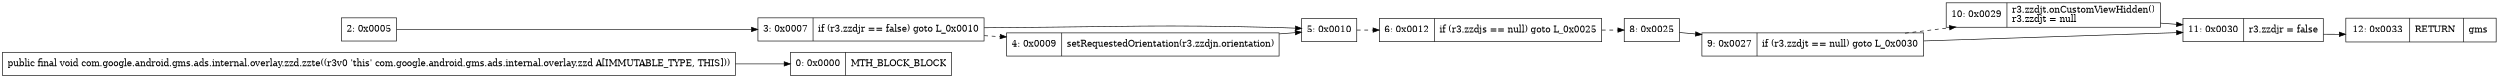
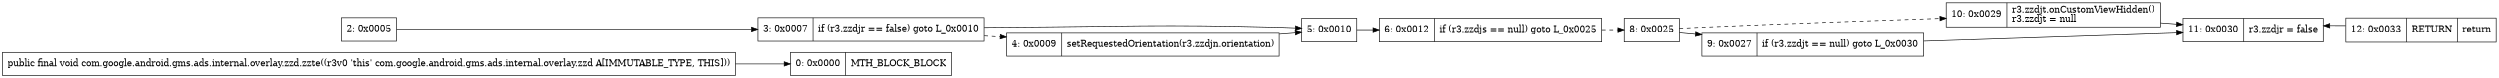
  digraph {
    rankdir=LR
    node [shape=record]
    n1 [label="{0\:\ 0x0000|MTH_BLOCK_BLOCK\l}"]
    n2 [label="{2\:\ 0x0005}"]
    n3 [label="{3\:\ 0x0007|if (r3.zzdjr == false) goto L_0x0010\l}"]
    n4 [label="{5\:\ 0x0010}"]
    n5 [label="{6\:\ 0x0012|if (r3.zzdjs == null) goto L_0x0025\l}"]
    n6 [label="{4\:\ 0x0009|setRequestedOrientation(r3.zzdjn.orientation)\l}"]
    n7 [label="{8\:\ 0x0025}"]
    n8 [label="{9\:\ 0x0027|if (r3.zzdjt == null) goto L_0x0030\l}"]
    n9 [label="{10\:\ 0x0029|r3.zzdjt.onCustomViewHidden()\lr3.zzdjt = null\l}"]
    n10 [label="{11\:\ 0x0030|r3.zzdjr = false\l}"]
-   n11 [label="{12\:\ 0x0033|RETURN\l|gms\l}"]
+   n11 [label="{12\:\ 0x0033|RETURN\l|return\l}"]
    n12 [label="{public final void com.google.android.gms.ads.internal.overlay.zzd.zzte((r3v0 'this' com.google.android.gms.ads.internal.overlay.zzd A[IMMUTABLE_TYPE, THIS])) }"]
    n2 -> n3
    n3 -> n4
    n3 -> n6 [style=dashed]
-   n4 -> n5 [style=dashed]
+   n4 -> n5
    n5 -> n7 [style=dashed]
    n6 -> n4
    n7 -> n8
-   n8 -> n9 [style=dashed]
+   n7 -> n9 [style=dashed]
    n8 -> n10
    n9 -> n10
-   n10 -> n11
+   n11 -> n10
    n12 -> n1
  }
